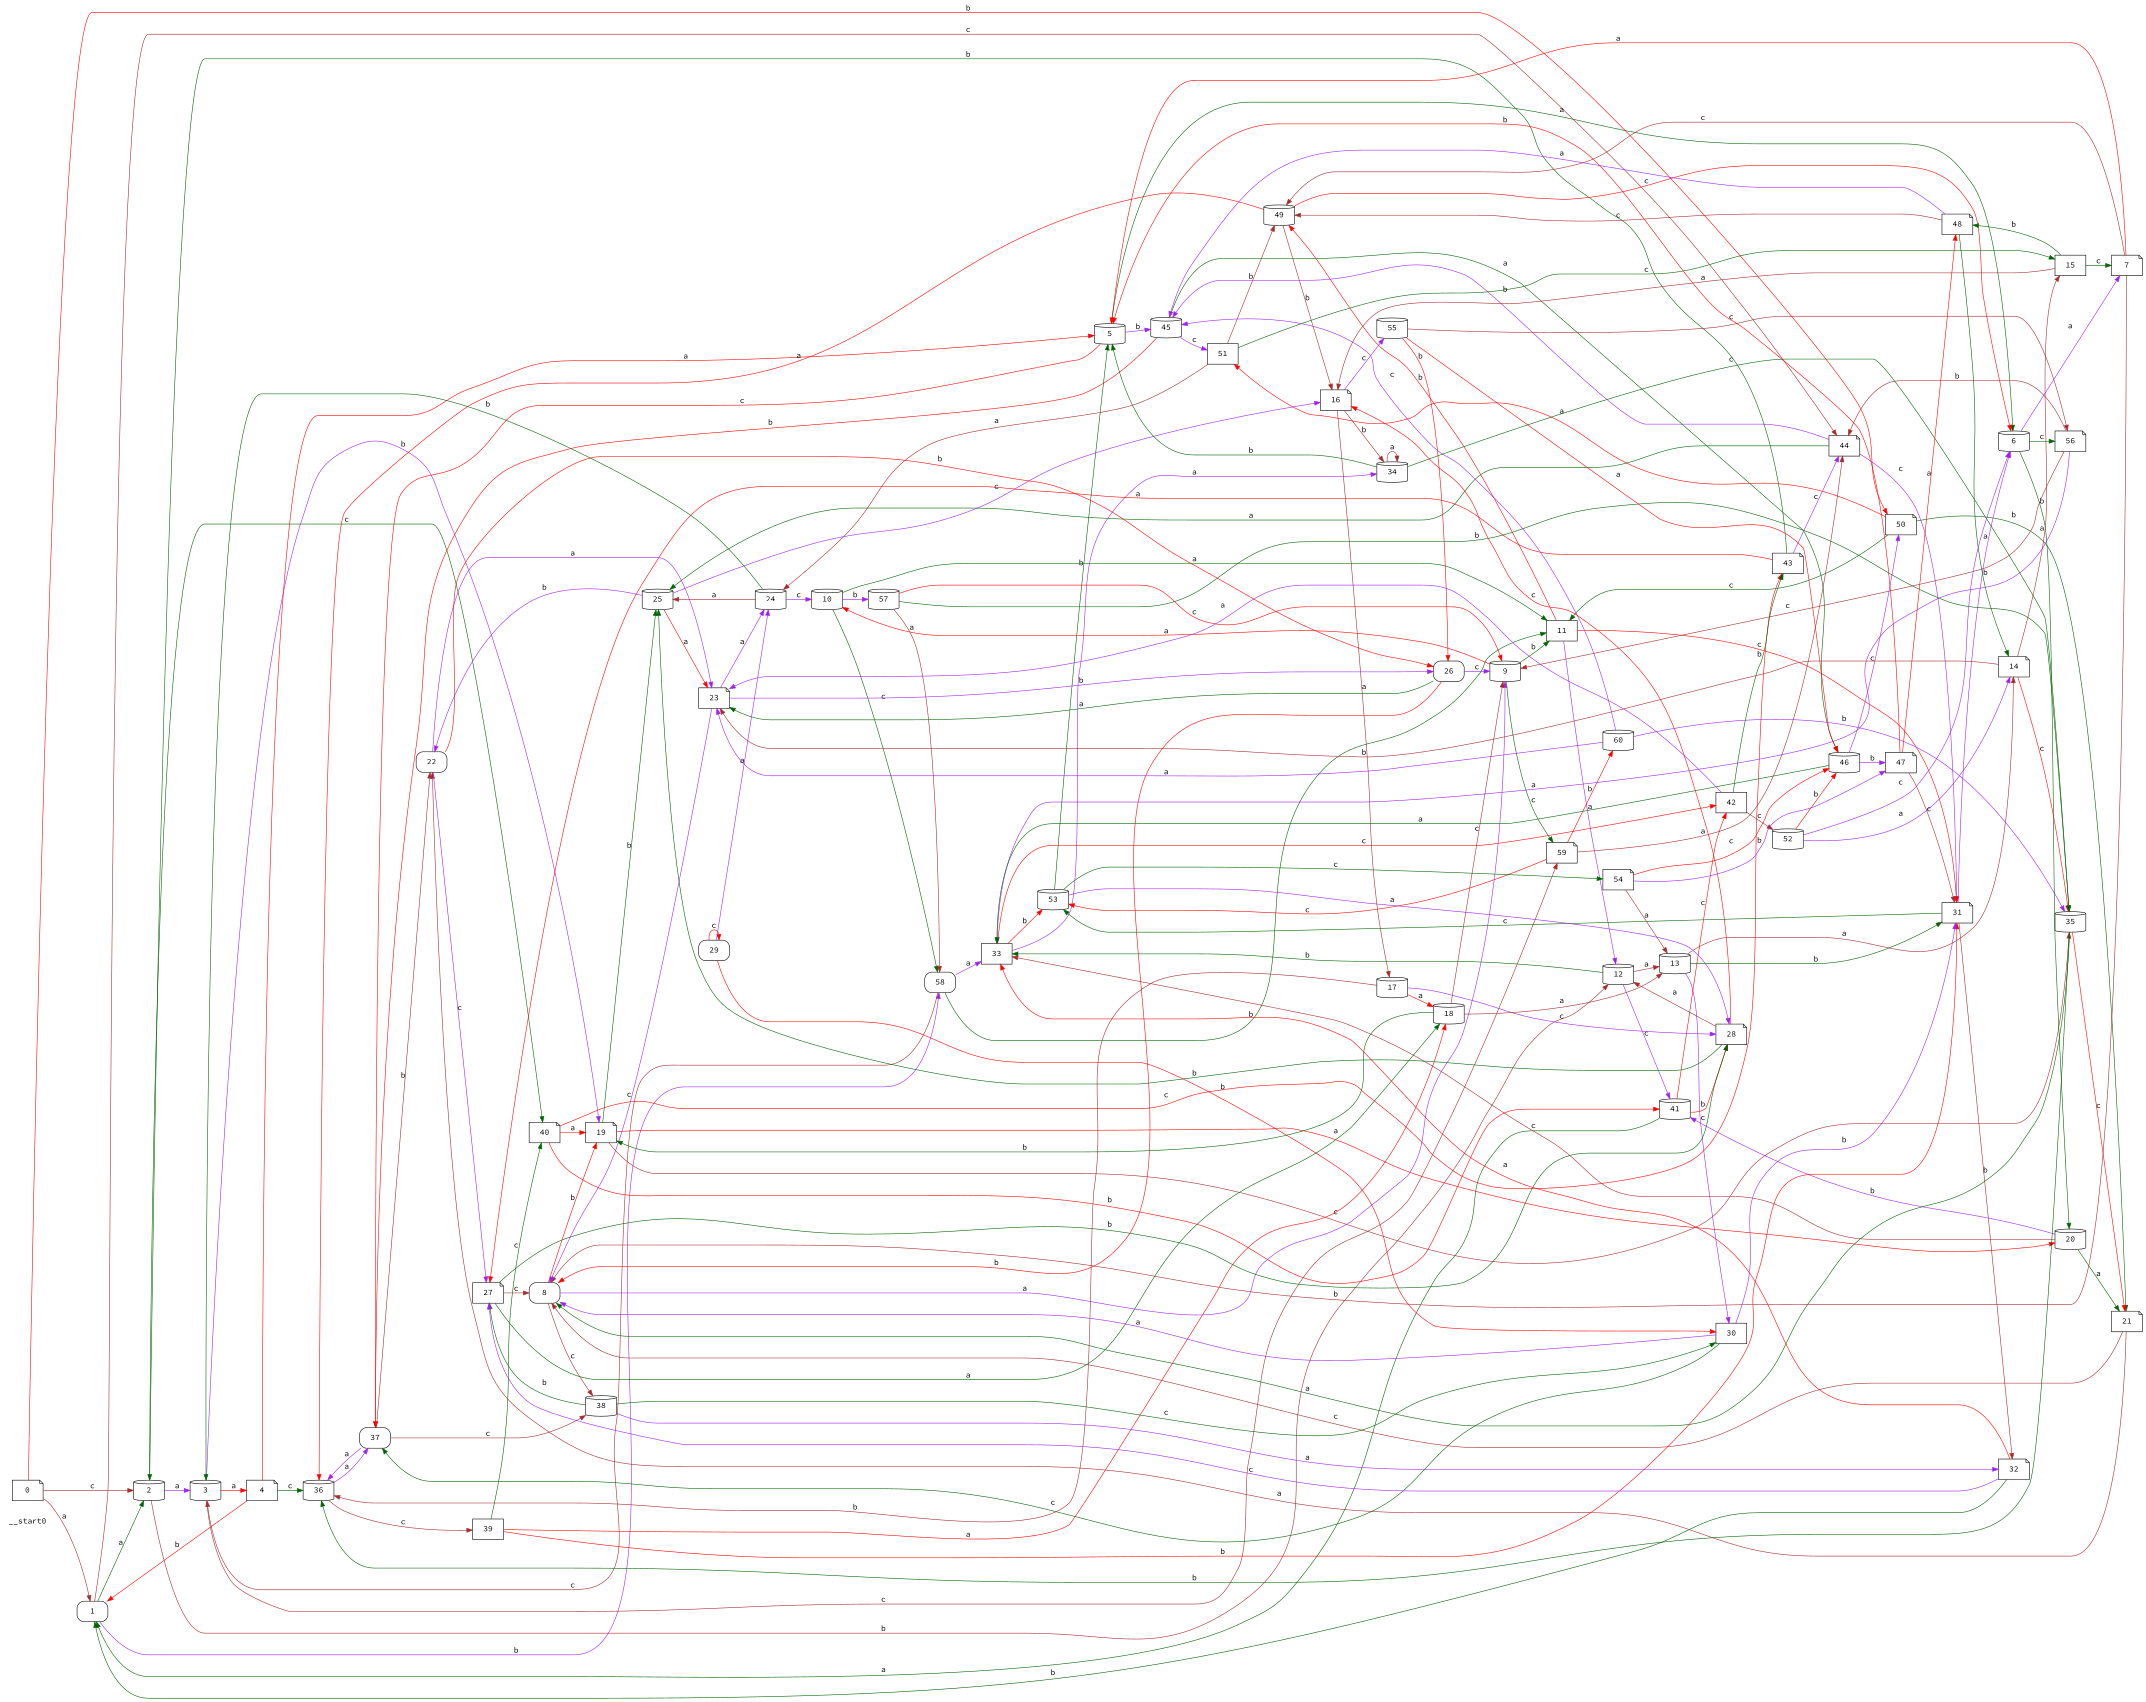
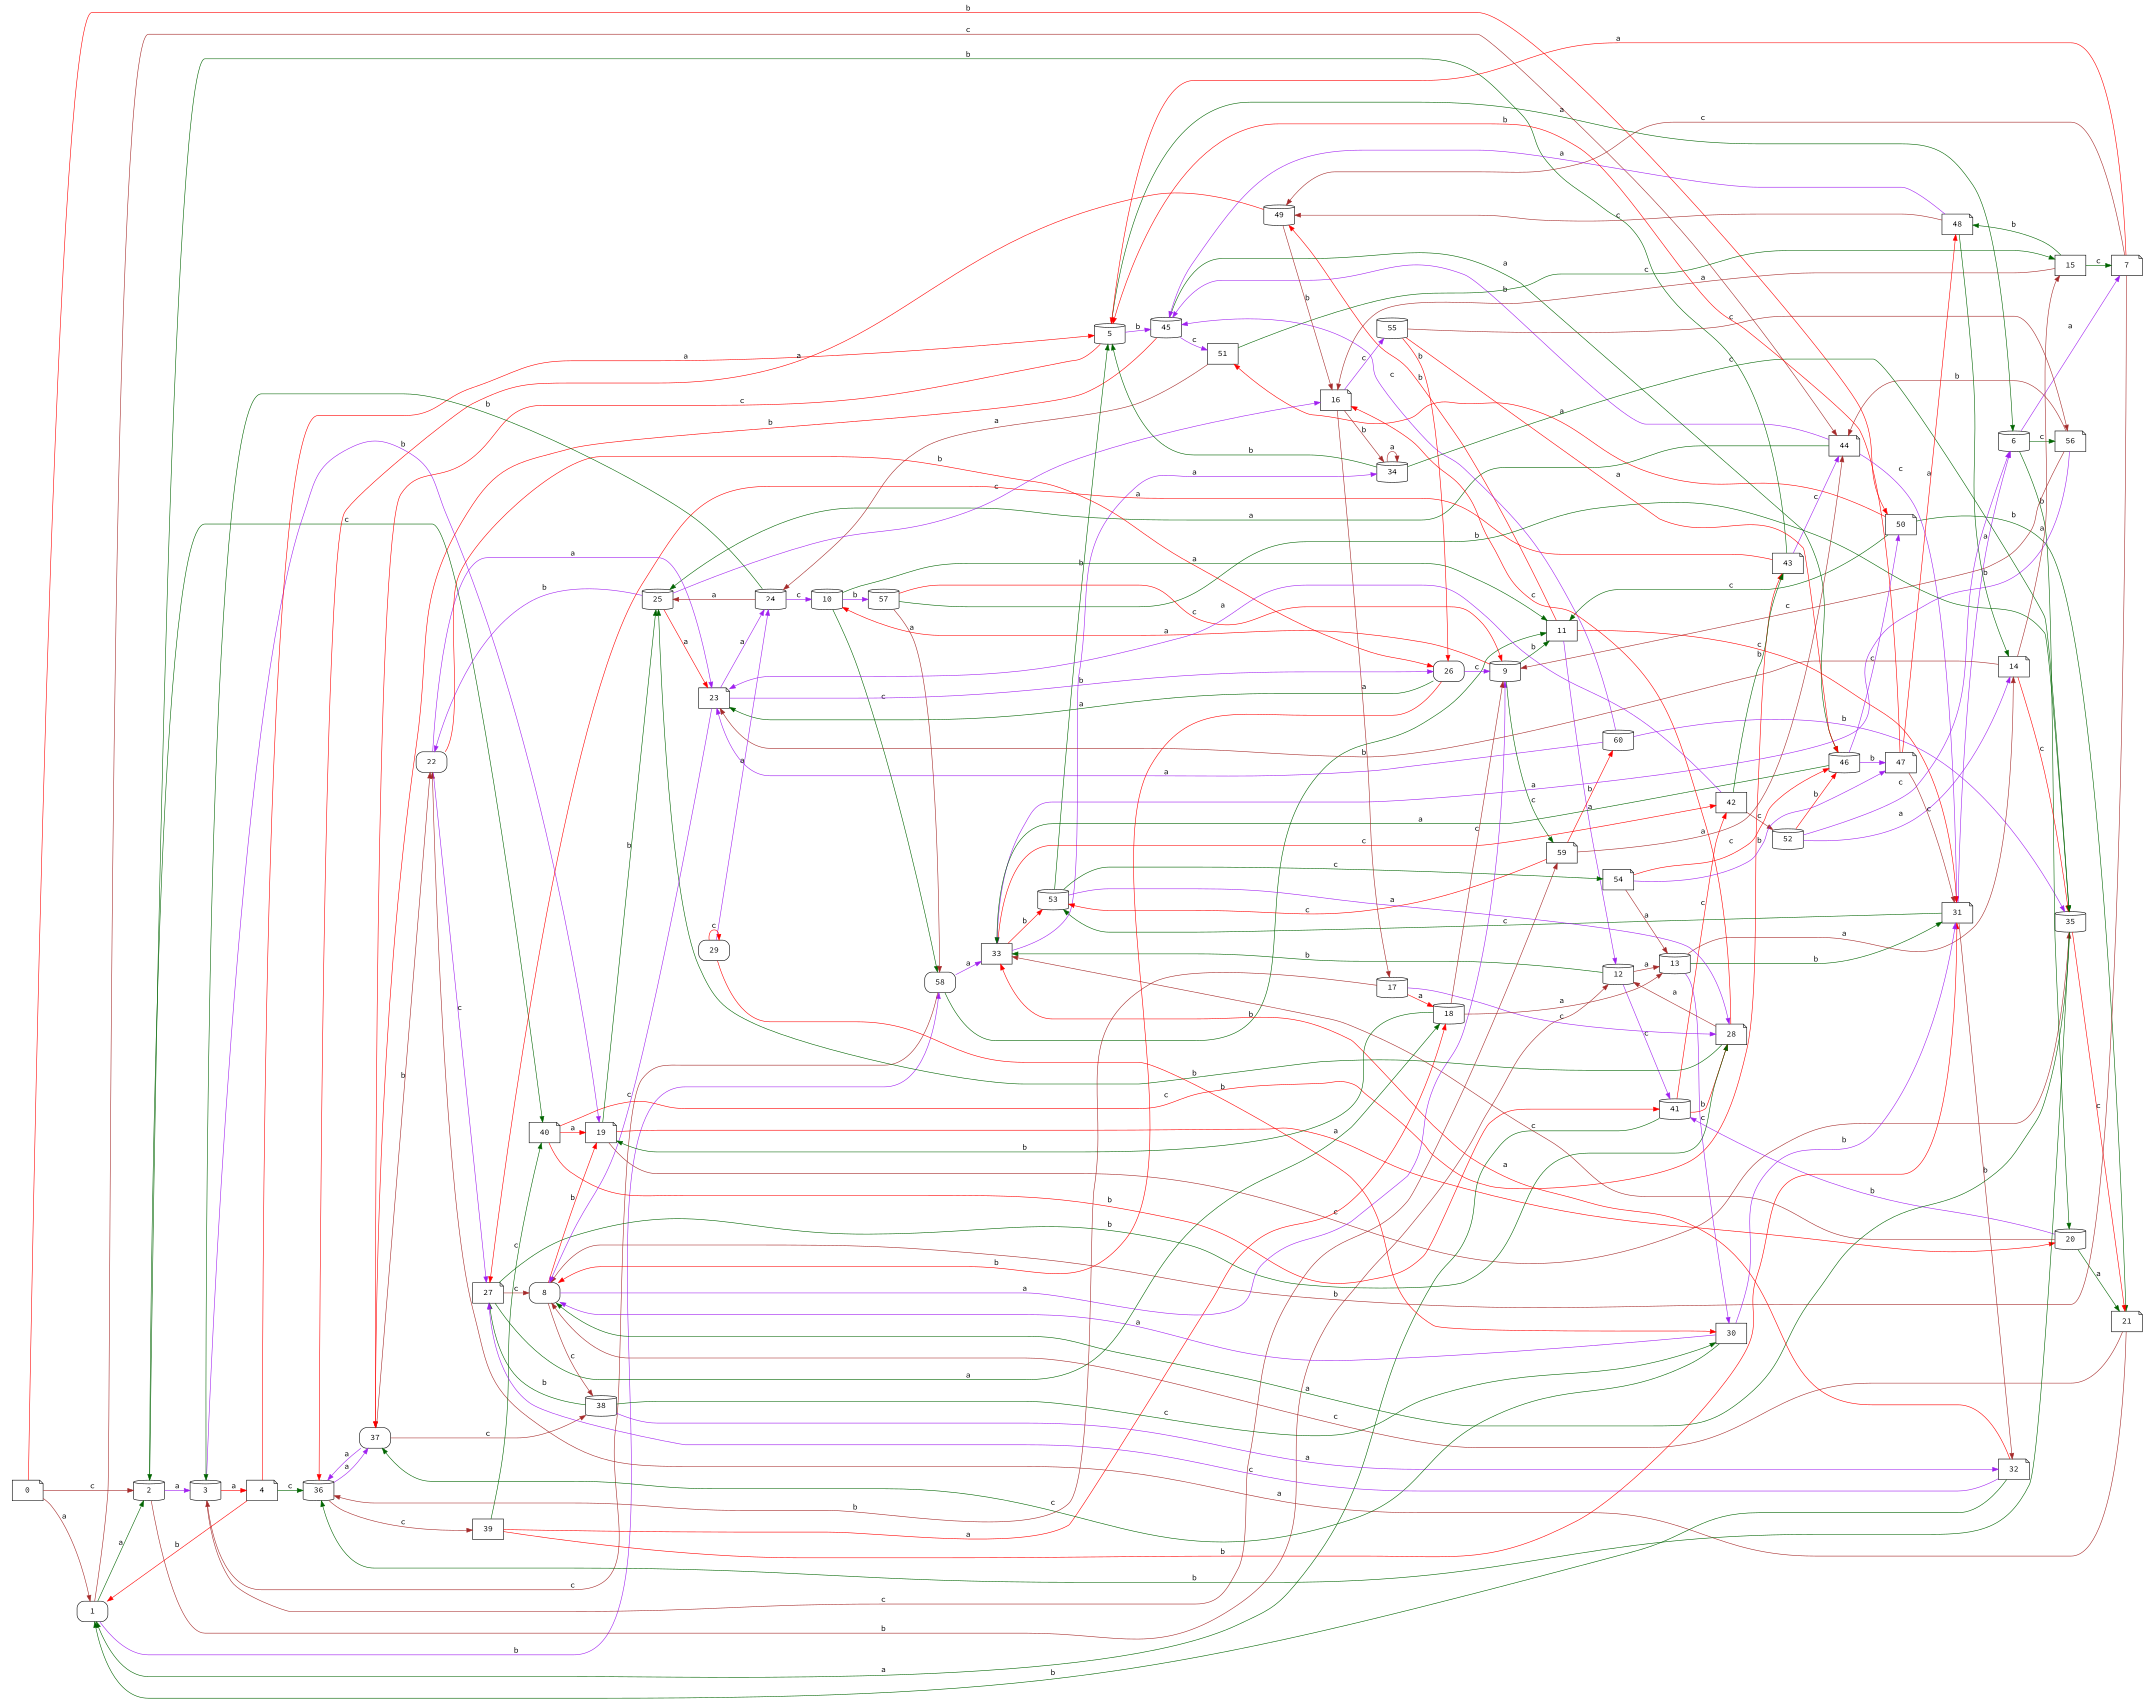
  digraph {
    fontname="Source Code Pro"
    rankdir=LR
    node [fontname="Source Code Pro" shape=cylinder color=black fillcolor=white style=filled]
    edge [color=purple fontname="Source Code Pro"]
-   __start0 [shape=none color="" fillcolor="" style=""]
    n2 [label=0 shape=note]
    n3 [label=1 shape=box style="rounded,filled"]
    n4 [label=2 style="rounded,filled"]
    n5 [label=50 shape=note]
    n6 [label=44 shape=note]
    n7 [label=58 shape=box style="rounded,filled"]
    n8 [label=3]
    n9 [label=12 style="rounded,filled"]
    n10 [label=40 shape=note style="rounded,filled"]
    n11 [label=11 shape=box]
    n12 [label=21 shape=note]
    n13 [label=51 shape=box]
    n14 [label=45 style="rounded,filled"]
    n15 [label=31 shape=note style="rounded,filled"]
    n16 [label=25]
    n17 [label=33 shape=box]
    n18 [label=4 shape=note style="rounded,filled"]
    n19 [label=19 shape=note style="rounded,filled"]
    n20 [label=59 shape=note style="rounded,filled"]
    n21 [label=13]
    n22 [label=41]
    n23 [label=43 shape=note]
    n24 [label=5]
    n25 [label=36]
    n26 [label=20]
    n27 [label=35 style="rounded,filled"]
    n28 [label=53 style="rounded,filled"]
    n29 [label=60]
    n30 [label=6]
    n31 [label=37 shape=box style="rounded,filled"]
    n32 [label=39 shape=box]
    n33 [label=7 shape=note style="rounded,filled"]
    n34 [label=56 shape=note]
    n35 [label=38 style="rounded,filled"]
    n36 [label=22 shape=box style="rounded,filled"]
    n37 [label=46]
    n38 [label=8 shape=box style="rounded,filled"]
    n39 [label=49]
    n40 [label=9 style="rounded,filled"]
    n41 [label=16 shape=note style="rounded,filled"]
    n42 [label=10 style="rounded,filled"]
    n43 [label=30 shape=box]
    n44 [label=27 shape=note style="rounded,filled"]
    n45 [label=32 shape=note style="rounded,filled"]
    n46 [label=57]
    n47 [label=14 shape=note]
    n48 [label=34 style="rounded,filled"]
    n49 [label=42 shape=box]
    n50 [label=28 shape=note]
    n51 [label=15 shape=box]
    n52 [label=23 shape=note]
    n53 [label=48 shape=note]
    n54 [label=26 shape=box style="rounded,filled"]
    n55 [label=24 style="rounded,filled"]
    n56 [label=17]
    n57 [label=55]
    n58 [label=18]
    n59 [label=29 shape=box style="rounded,filled"]
    n60 [label=54 shape=note]
    n61 [label=52]
    n62 [label=47 shape=note style="rounded,filled"]
    n2 -> n3 [color=brown label=a]
    n2 -> n4 [color=brown label=c]
    n2 -> n5 [color=red label=b]
    n3 -> n4 [color=darkgreen label=a]
    n3 -> n6 [color=brown label=c]
    n3 -> n7 [label=b]
    n4 -> n8 [label=a]
    n4 -> n9 [color=brown label=b]
    n4 -> n10 [color=darkgreen label=c]
    n5 -> n11 [color=darkgreen label=c]
    n5 -> n12 [color=darkgreen label=b]
    n5 -> n13 [color=red label=a]
    n6 -> n14 [label=b]
    n6 -> n15 [label=c]
    n6 -> n16 [color=darkgreen label=a]
    n7 -> n8 [color=brown label=c]
    n7 -> n11 [color=darkgreen label=b]
    n7 -> n17 [label=a]
    n8 -> n18 [color=red label=a]
    n8 -> n19 [label=b]
    n8 -> n20 [color=brown label=c]
    n9 -> n17 [color=darkgreen label=b]
    n9 -> n21 [color=brown label=a]
    n9 -> n22 [label=c]
    n10 -> n19 [color=red label=a]
    n10 -> n22 [color=red label=b]
    n10 -> n23 [color=red label=c]
    n11 -> n9 [label=a]
    n11 -> n15 [color=red label=c]
    n11 -> n39 [color=red label=b]
    n12 -> n36 [color=brown label=a]
    n12 -> n38 [color=brown label=c]
-   n13 -> n39 [color=brown label=b]
    n13 -> n51 [color=darkgreen label=c]
    n13 -> n55 [color=brown label=a]
    n14 -> n13 [label=c]
    n14 -> n31 [color=red label=b]
    n14 -> n37 [color=darkgreen label=a]
    n15 -> n28 [color=darkgreen label=c]
    n15 -> n30 [label=a]
    n15 -> n45 [color=brown label=b]
    n16 -> n36 [label=b]
    n16 -> n41 [label=c]
    n16 -> n52 [color=red label=a]
    n17 -> n28 [color=red label=b]
    n17 -> n48 [label=a]
    n17 -> n49 [color=red label=c]
    n18 -> n3 [color=red label=b]
    n18 -> n24 [color=red label=a]
    n18 -> n25 [color=darkgreen label=c]
    n19 -> n16 [color=darkgreen label=b]
    n19 -> n26 [color=red label=a]
    n19 -> n27 [color=brown label=c]
    n20 -> n6 [color=brown label=a]
    n20 -> n28 [color=red label=c]
    n20 -> n29 [color=red label=b]
    n21 -> n15 [color=darkgreen label=b]
    n21 -> n43 [label=c]
    n21 -> n47 [color=brown label=a]
    n22 -> n3 [color=darkgreen label=a]
    n22 -> n49 [color=red label=c]
    n22 -> n50 [color=red label=b]
    n23 -> n4 [color=darkgreen label=b]
    n23 -> n6 [label=c]
    n23 -> n44 [color=red label=a]
    n24 -> n14 [label=b]
    n24 -> n30 [color=darkgreen label=a]
    n24 -> n31 [color=red label=c]
    n25 -> n31 [label=a]
    n25 -> n32 [color=brown label=c]
    n26 -> n12 [color=darkgreen label=a]
    n26 -> n17 [color=brown label=c]
    n26 -> n22 [label=b]
    n27 -> n12 [color=red label=c]
    n27 -> n25 [color=darkgreen label=b]
    n27 -> n38 [color=darkgreen label=a]
    n28 -> n24 [color=darkgreen label=b]
    n28 -> n50 [label=a]
    n28 -> n60 [color=darkgreen label=c]
    n29 -> n14 [label=c]
    n29 -> n27 [label=b]
    n29 -> n52 [label=a]
    n30 -> n26 [color=darkgreen label=b]
    n30 -> n33 [label=a]
    n30 -> n34 [color=darkgreen label=c]
    n31 -> n25 [label=a]
    n31 -> n35 [color=brown label=c]
    n31 -> n36 [color=brown label=b]
    n32 -> n10 [color=darkgreen label=c]
    n32 -> n15 [color=red label=b]
    n32 -> n58 [color=red label=a]
    n33 -> n24 [color=red label=a]
    n33 -> n38 [color=brown label=b]
    n33 -> n39 [color=brown label=c]
    n34 -> n6 [color=brown label=b]
    n34 -> n17 [label=a]
    n34 -> n40 [color=brown label=c]
    n35 -> n43 [color=darkgreen label=c]
    n35 -> n44 [color=darkgreen label=b]
    n35 -> n45 [label=a]
    n36 -> n44 [label=c]
    n36 -> n52 [label=a]
    n36 -> n54 [color=red label=b]
    n37 -> n5 [label=c]
    n37 -> n17 [color=darkgreen label=a]
    n37 -> n62 [label=b]
    n38 -> n19 [color=red label=b]
    n38 -> n35 [color=brown label=c]
    n38 -> n40 [label=a]
    n39 -> n25 [color=red label=a]
-   n39 -> n30 [color=red label=c]
    n39 -> n41 [color=brown label=b]
    n40 -> n11 [color=darkgreen label=b]
    n40 -> n20 [color=darkgreen label=c]
    n40 -> n42 [color=red label=a]
    n41 -> n48 [color=brown label=b]
    n41 -> n56 [color=brown label=a]
    n41 -> n57 [label=c]
    n42 -> n7 [color=darkgreen label=c]
    n42 -> n11 [color=darkgreen label=a]
    n42 -> n46 [label=b]
    n43 -> n15 [label=b]
    n43 -> n31 [color=darkgreen label=c]
    n43 -> n38 [label=a]
    n44 -> n38 [color=brown label=c]
    n44 -> n50 [color=darkgreen label=b]
    n44 -> n58 [color=darkgreen label=a]
    n45 -> n3 [color=darkgreen label=b]
    n45 -> n17 [color=red label=a]
    n45 -> n44 [label=c]
    n46 -> n7 [color=brown label=a]
    n46 -> n27 [color=darkgreen label=b]
    n46 -> n40 [color=red label=c]
    n47 -> n27 [color=red label=c]
    n47 -> n51 [color=brown label=a]
    n47 -> n52 [color=brown label=b]
    n48 -> n24 [color=darkgreen label=b]
    n48 -> n27 [color=darkgreen label=c]
    n48 -> n48 [color=brown label=a]
    n49 -> n23 [color=darkgreen label=b]
    n49 -> n52 [label=a]
    n49 -> n61 [color=brown label=c]
    n50 -> n9 [color=brown label=a]
    n50 -> n16 [color=darkgreen label=b]
    n50 -> n41 [color=red label=c]
    n51 -> n33 [color=darkgreen label=c]
    n51 -> n41 [color=brown label=a]
    n51 -> n53 [color=darkgreen label=b]
    n52 -> n38 [label=c]
    n52 -> n54 [label=b]
    n52 -> n55 [label=a]
    n53 -> n14 [label=a]
    n53 -> n39 [color=brown label=c]
    n53 -> n47 [color=darkgreen label=b]
    n54 -> n38 [color=red label=b]
    n54 -> n40 [label=c]
    n54 -> n52 [color=darkgreen label=a]
    n55 -> n8 [color=darkgreen label=b]
    n55 -> n16 [color=brown label=a]
    n55 -> n42 [label=c]
    n56 -> n25 [color=brown label=b]
    n56 -> n50 [label=c]
    n56 -> n58 [color=red label=a]
    n57 -> n34 [color=brown label=c]
    n57 -> n37 [color=red label=a]
    n57 -> n54 [color=red label=b]
    n58 -> n19 [color=darkgreen label=b]
    n58 -> n21 [color=brown label=a]
    n58 -> n40 [color=brown label=c]
    n59 -> n43 [color=red label=b]
    n59 -> n55 [label=a]
    n59 -> n59 [color=red label=c]
    n60 -> n21 [color=brown label=a]
    n60 -> n37 [color=red label=c]
    n60 -> n62 [label=b]
    n61 -> n30 [label=c]
    n61 -> n37 [color=red label=b]
    n61 -> n47 [label=a]
    n62 -> n15 [color=brown label=c]
    n62 -> n24 [color=red label=b]
    n62 -> n53 [color=red label=a]
  }
